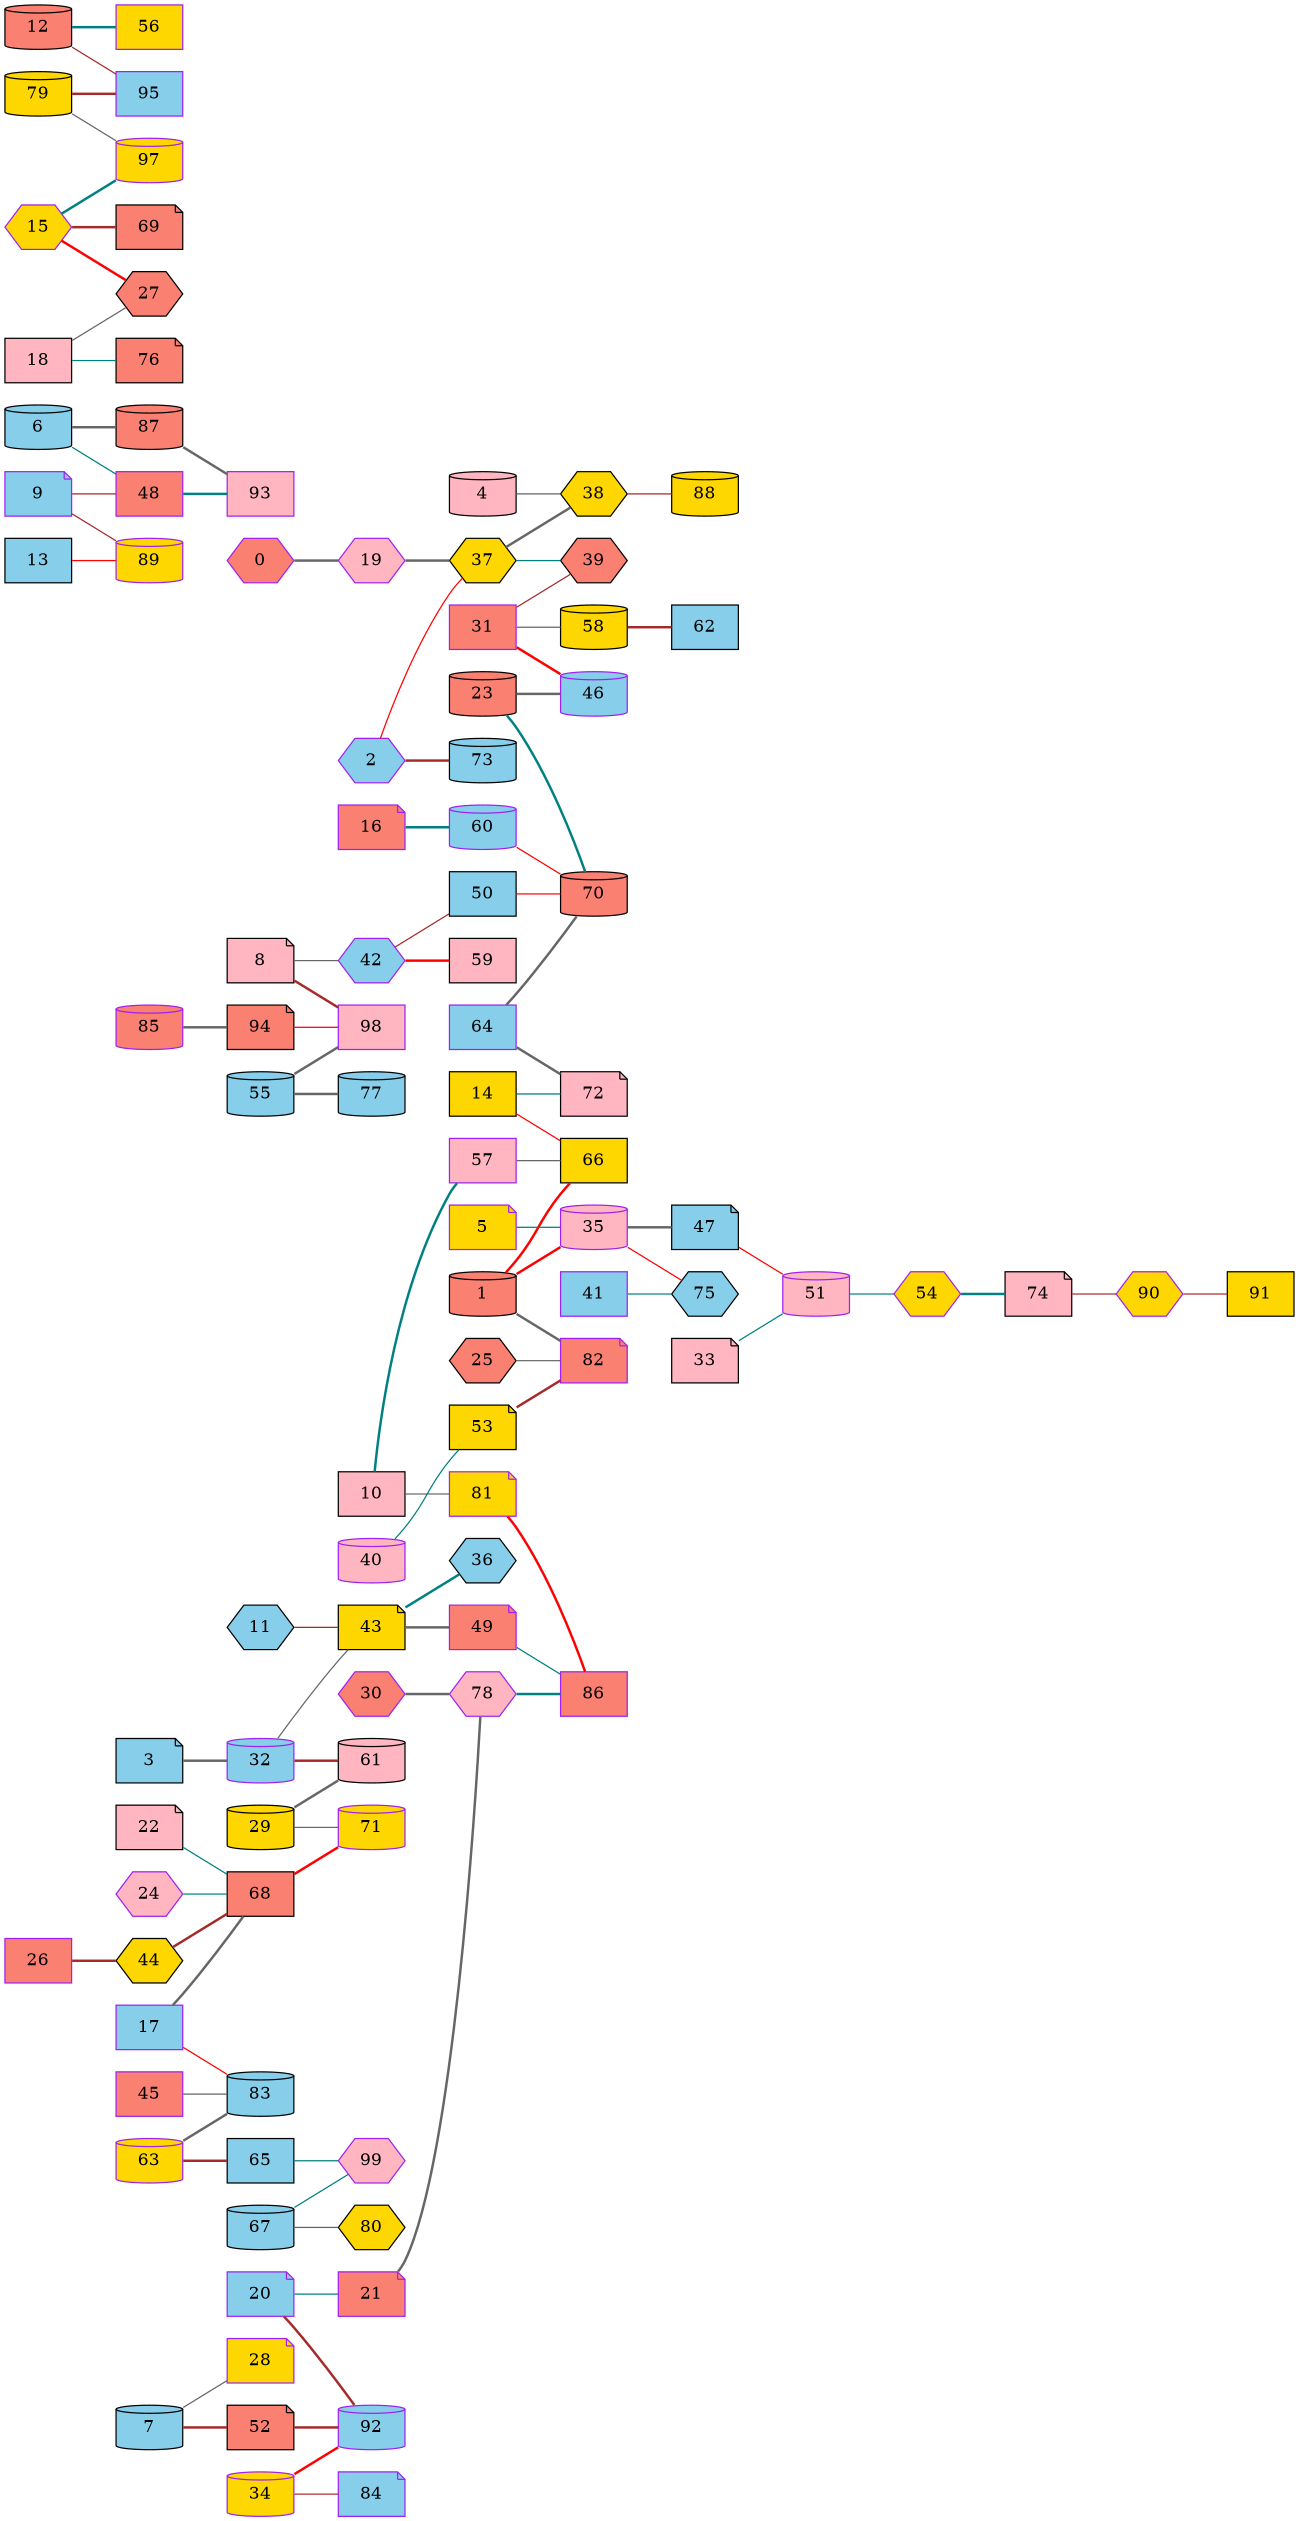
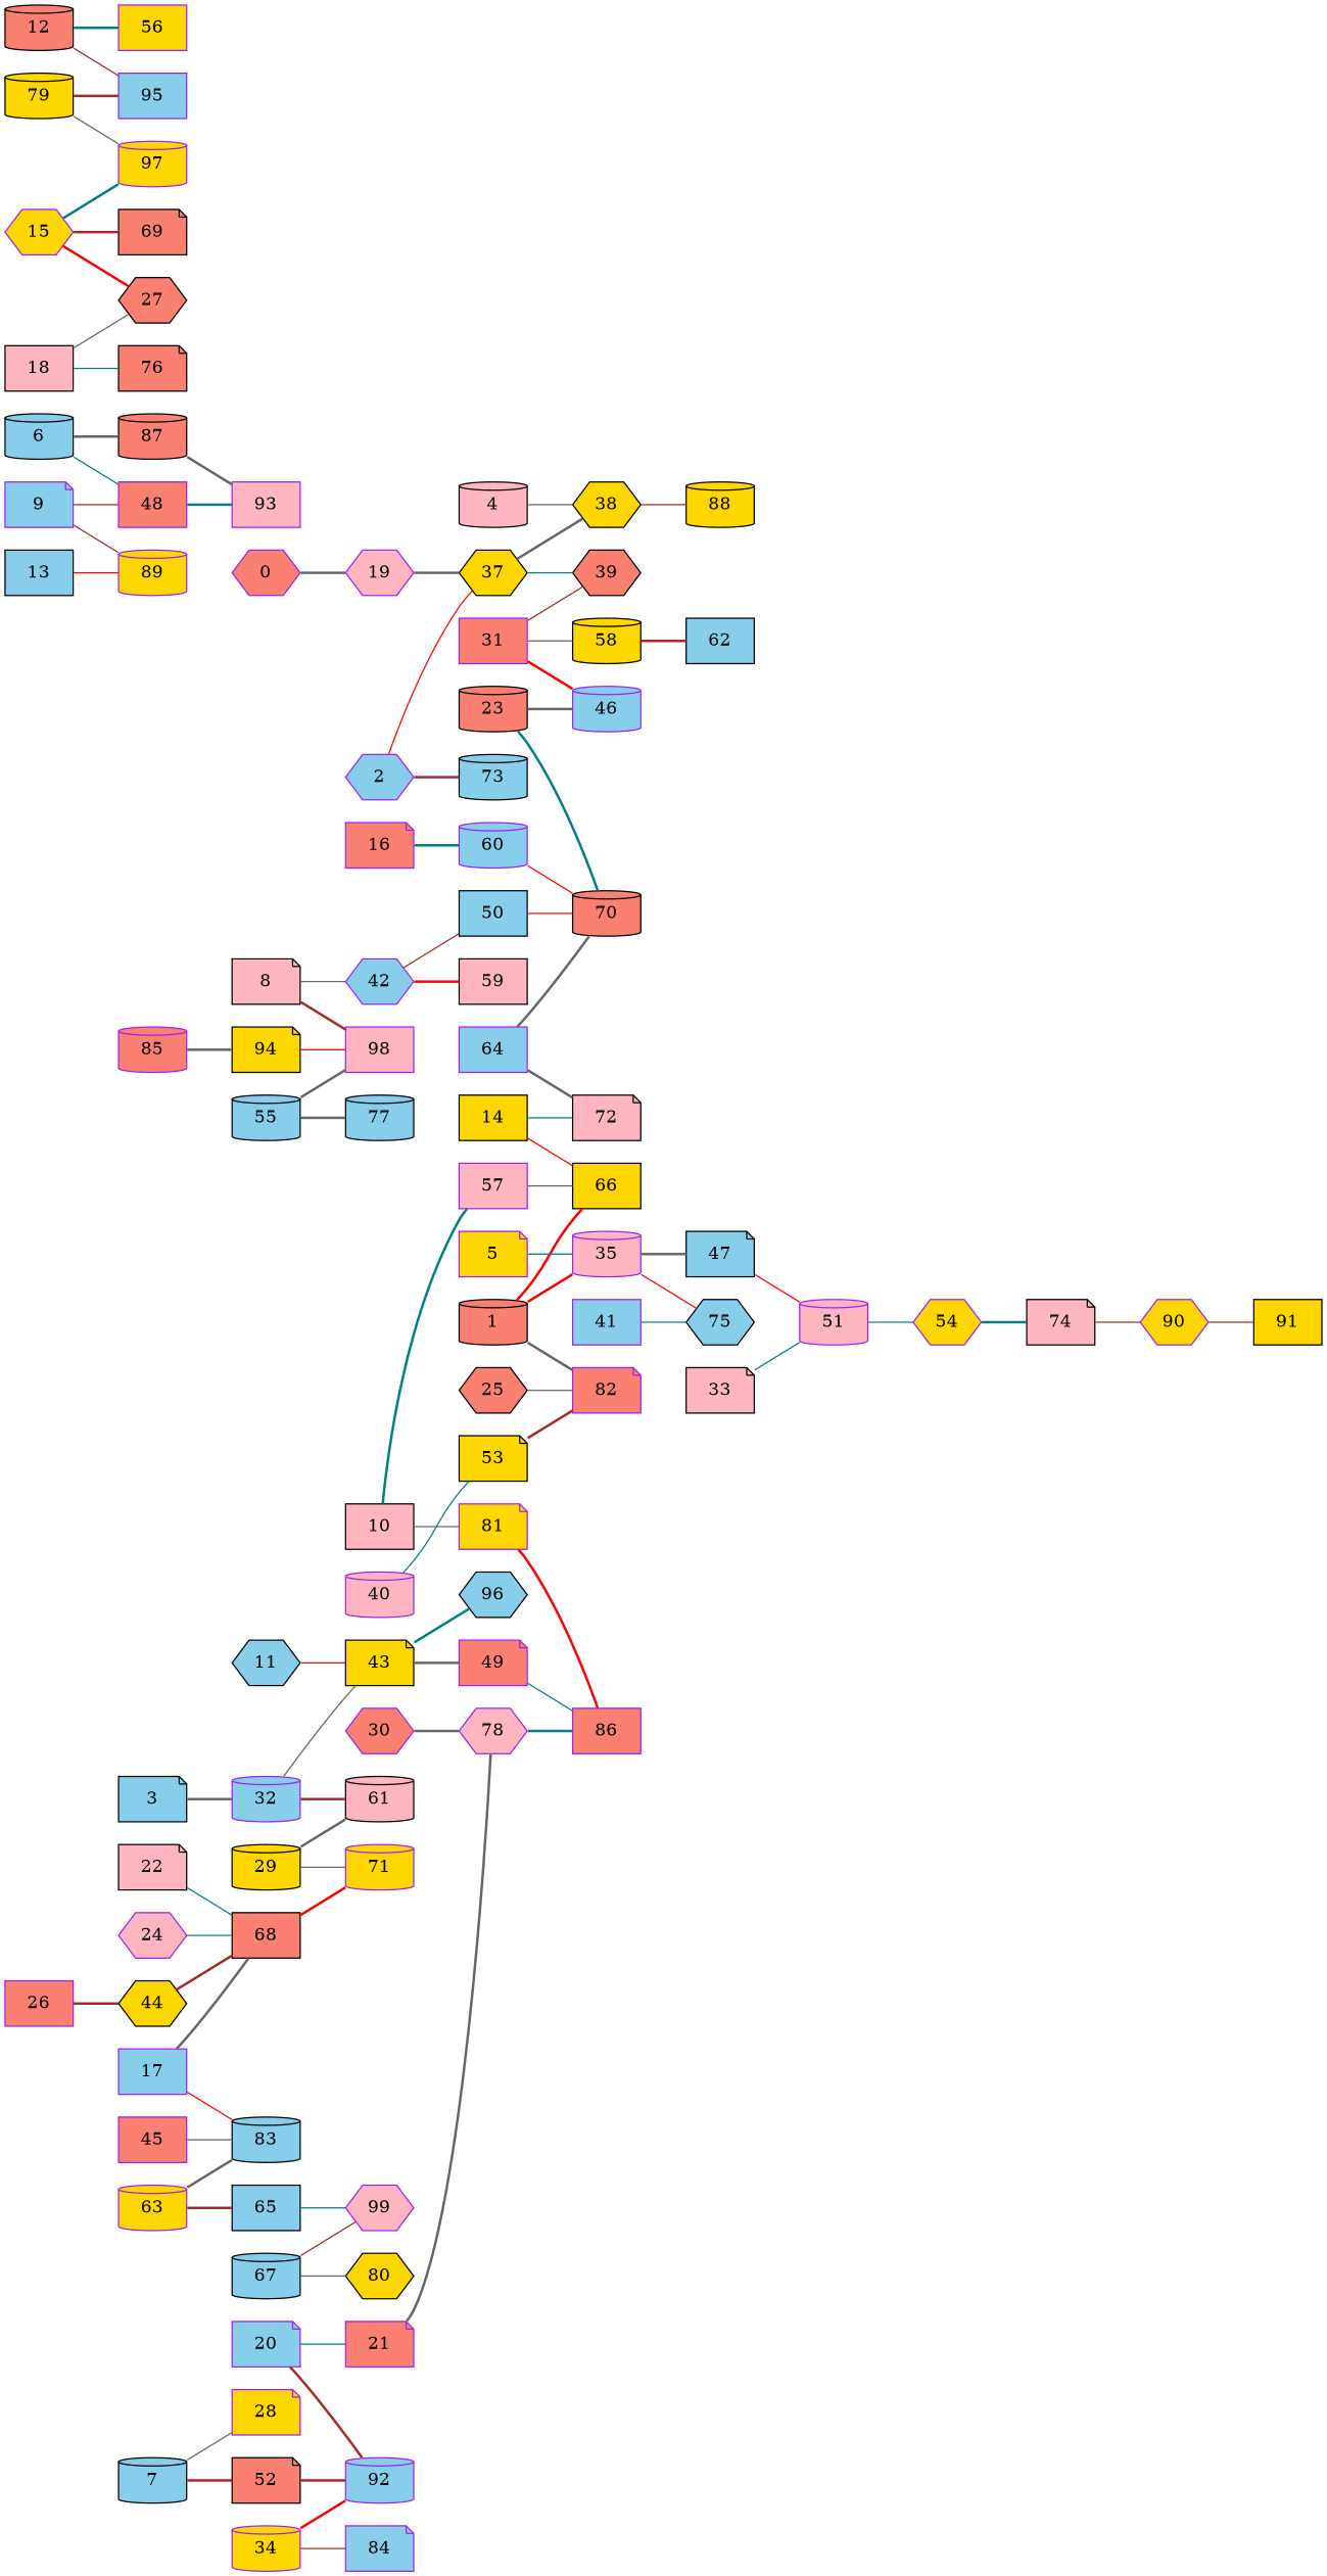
  strict graph {
    rankdir=LR
    node [color=black fillcolor=skyblue shape=cylinder style=filled]
    edge [color=gray40 style=bold weight=10]
    0 [color=purple fillcolor=salmon shape=hexagon]
    19 [color=purple fillcolor=lightpink shape=hexagon]
    37 [fillcolor=gold shape=hexagon]
    1 [fillcolor=salmon]
    35 [color=purple fillcolor=lightpink]
    66 [fillcolor=gold shape=box]
    82 [color=purple fillcolor=salmon shape=note]
    47 [shape=note]
    75 [shape=hexagon]
    2 [color=purple shape=hexagon]
    73
    38 [fillcolor=gold shape=hexagon]
    39 [fillcolor=salmon shape=hexagon]
    3 [shape=note]
    32 [color=purple]
    43 [fillcolor=gold shape=note]
    61 [fillcolor=lightpink]
    4 [fillcolor=lightpink]
    88 [fillcolor=gold]
    5 [color=purple fillcolor=gold shape=note]
    48 [color=purple fillcolor=salmon shape=box]
    6
    87 [fillcolor=salmon]
    93 [color=purple fillcolor=lightpink shape=box]
    28 [color=purple fillcolor=gold shape=note]
    7
    52 [fillcolor=salmon shape=note]
    92 [color=purple]
    8 [fillcolor=lightpink shape=note]
    42 [color=purple shape=hexagon]
    98 [color=purple fillcolor=lightpink shape=box]
    50 [shape=box]
    59 [fillcolor=lightpink shape=box]
    9 [color=purple shape=note]
    89 [color=purple fillcolor=gold]
    10 [fillcolor=lightpink shape=box]
    57 [color=purple fillcolor=lightpink shape=box]
    81 [color=purple fillcolor=gold shape=note]
    86 [color=purple fillcolor=salmon shape=box]
    11 [shape=hexagon]
    49 [color=purple fillcolor=salmon shape=note]
-   96 [shape=hexagon label=36]
+   96 [shape=hexagon]
    12 [fillcolor=salmon]
    56 [color=purple fillcolor=gold shape=box]
    95 [color=purple shape=box]
    13 [shape=box]
    14 [fillcolor=gold shape=box]
    72 [fillcolor=lightpink shape=note]
    15 [color=purple fillcolor=gold shape=hexagon]
    27 [fillcolor=salmon shape=hexagon]
    69 [fillcolor=salmon shape=note]
    97 [color=purple fillcolor=gold]
    16 [color=purple fillcolor=salmon shape=note]
    60 [color=purple]
    70 [fillcolor=salmon]
    17 [color=purple shape=box]
    68 [fillcolor=salmon shape=box]
    83
    71 [color=purple fillcolor=gold]
    18 [fillcolor=lightpink shape=box]
    76 [fillcolor=salmon shape=note]
    20 [color=purple shape=note]
    21 [color=purple fillcolor=salmon shape=note]
    78 [color=purple fillcolor=lightpink shape=hexagon]
    22 [fillcolor=lightpink shape=note]
    23 [fillcolor=salmon]
    46 [color=purple]
    24 [color=purple fillcolor=lightpink shape=hexagon]
    25 [fillcolor=salmon shape=hexagon]
    26 [color=purple fillcolor=salmon shape=box]
    44 [fillcolor=gold shape=hexagon]
    29 [fillcolor=gold]
    30 [color=purple fillcolor=salmon shape=hexagon]
    31 [color=purple fillcolor=salmon shape=box]
    58 [fillcolor=gold]
    62 [shape=box]
    33 [fillcolor=lightpink shape=note]
    51 [color=purple fillcolor=lightpink]
    54 [color=purple fillcolor=gold shape=hexagon]
    34 [color=purple fillcolor=gold]
    84 [color=purple shape=note]
    79 [fillcolor=gold]
    40 [color=purple fillcolor=lightpink]
    53 [fillcolor=gold shape=note]
    41 [color=purple shape=box]
    45 [color=purple fillcolor=salmon shape=box]
    74 [fillcolor=lightpink shape=note]
    90 [color=purple fillcolor=gold shape=hexagon]
    55
    77
    63 [color=purple fillcolor=gold]
    65 [shape=box]
    99 [color=purple fillcolor=lightpink shape=hexagon]
    64 [color=purple shape=box]
    67
    80 [fillcolor=gold shape=hexagon]
    91 [fillcolor=gold shape=box]
    85 [color=purple fillcolor=salmon]
-   94 [fillcolor=salmon shape=note]
+   94 [fillcolor=gold shape=note]
    0 -- 19 [weight=1]
    19 -- 37
    37 -- 38 [weight=6]
    37 -- 39 [color=teal style=solid weight=7]
    1 -- 35 [color=red weight=1]
    1 -- 66 [color=red]
    1 -- 82
    35 -- 47 [weight=6]
    35 -- 75 [color=red style=solid weight=3]
    47 -- 51 [color=red style=solid weight=7]
    2 -- 37 [color=red style=solid weight=2]
    2 -- 73 [color=brown weight=4]
    38 -- 88 [color=brown style=solid]
    3 -- 32
    32 -- 43 [style=solid weight=8]
    32 -- 61 [color=brown]
    43 -- 49 [weight=1]
    43 -- 96 [color=teal weight=3]
    4 -- 38 [style=solid weight=8]
    5 -- 35 [color=teal style=solid weight=4]
    48 -- 93 [color=teal weight=6]
    6 -- 48 [color=teal style=solid weight=2]
    6 -- 87 [weight=3]
    87 -- 93 [weight=5]
    7 -- 28 [style=solid weight=4]
    7 -- 52 [color=brown weight=5]
    52 -- 92 [color=brown weight=5]
    8 -- 42 [style=solid weight=8]
    8 -- 98 [color=brown weight=9]
    42 -- 50 [color=brown style=solid weight=2]
    42 -- 59 [color=red weight=6]
    50 -- 70 [color=red style=solid weight=9]
    9 -- 48 [color=brown style=solid]
    9 -- 89 [color=brown style=solid]
    10 -- 57 [color=teal weight=1]
    10 -- 81 [style=solid weight=8]
    57 -- 66 [style=solid weight=7]
    81 -- 86 [color=red weight=5]
    11 -- 43 [color=brown style=solid weight=2]
    49 -- 86 [color=teal style=solid weight=3]
    12 -- 56 [color=teal weight=8]
    12 -- 95 [color=brown style=solid weight=7]
    13 -- 89 [color=red style=solid weight=2]
    14 -- 66 [color=red style=solid weight=2]
    14 -- 72 [color=teal style=solid weight=8]
    15 -- 27 [color=red weight=5]
    15 -- 69 [color=brown weight=3]
    15 -- 97 [color=teal weight=4]
    16 -- 60 [color=teal weight=5]
    60 -- 70 [color=red style=solid weight=7]
    17 -- 68 [weight=4]
    17 -- 83 [color=red style=solid weight=1]
    68 -- 71 [color=red weight=4]
    18 -- 27 [style=solid weight=3]
    18 -- 76 [color=teal style=solid]
    20 -- 92 [color=brown weight=2]
    20 -- 21 [color=teal style=solid weight=6]
    21 -- 78 [weight=3]
    78 -- 86 [color=teal]
    22 -- 68 [color=teal style=solid weight=1]
    23 -- 70 [color=teal weight=5]
    23 -- 46 [weight=3]
    24 -- 68 [color=teal style=solid]
    25 -- 82 [style=solid weight=6]
    26 -- 44 [color=brown weight=6]
    44 -- 68 [color=brown weight=2]
    29 -- 61 [weight=4]
    29 -- 71 [style=solid]
    30 -- 78 [weight=5]
    31 -- 39 [color=brown style=solid]
    31 -- 46 [color=red weight=7]
    31 -- 58 [style=solid]
    58 -- 62 [color=brown weight=7]
    33 -- 51 [color=teal style=solid weight=7]
    51 -- 54 [color=teal style=solid weight=5]
    54 -- 74 [color=teal weight=3]
    34 -- 92 [color=red weight=5]
    34 -- 84 [color=brown style=solid weight=7]
    79 -- 95 [color=brown weight=6]
    79 -- 97 [style=solid weight=5]
    40 -- 53 [color=teal style=solid weight=2]
    53 -- 82 [color=brown weight=2]
    41 -- 75 [color=teal style=solid weight=6]
    45 -- 83 [style=solid weight=6]
    74 -- 90 [color=brown style=solid weight=6]
    90 -- 91 [color=brown style=solid weight=9]
    55 -- 98 [weight=9]
    55 -- 77 [weight=9]
    63 -- 83 [weight=2]
    63 -- 65 [color=brown weight=9]
    65 -- 99 [color=teal style=solid weight=2]
    64 -- 72 [weight=1]
    64 -- 70 [weight=9]
-   67 -- 99 [color=teal style=solid weight=2]
+   67 -- 99 [color=brown style=solid weight=2]
    67 -- 80 [style=solid weight=3]
    85 -- 94 [weight=2]
    94 -- 98 [color=red style=solid weight=5]
  }
